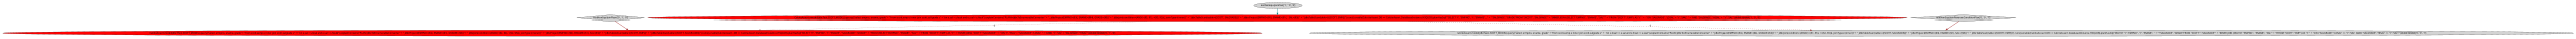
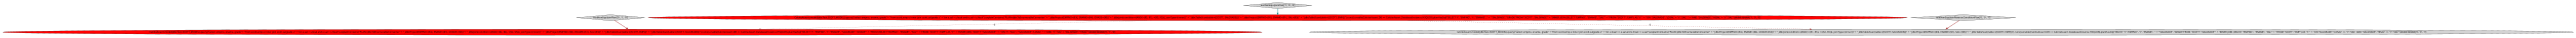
  digraph {
    fontname="Noto Sans"
    node [fillcolor=lightgray shape=diamond style=filled fontname="Noto Sans"]
    edge [style=bold color=brown fontname="Noto Sans"]
-   n1 [label="testNonEquiJoinPlan['1', '0', '0']" shape=ellipse]
+   n1 [label="testNonEquiJoinPlan['1', '0', '0']"]
    n2 [fillcolor=red label="CalciteAssert.model(JdbcTest.SCOTT_MODEL).query(\"select empno, ename, grade\" + \"from scott.emp e inner join scott.salgrade s\" + \"on e.sal > s.losal and e.sal < s.hisal\").explainContains(\"PLAN=JdbcToEnumerableConverter\" + \" JdbcProject(EMPNO=($3(, ENAME=($4(, GRADE=($0()\" + \" JdbcJoin(condition=(AND(>($5, $1), <($5, $2))(, joinType=(inner()\" + \" JdbcTableScan(table=((SCOTT, SALGRADE(()\" + \" JdbcProject(EMPNO=($0(, ENAME=($1(, SAL=($5()\" + \" JdbcTableScan(table=((SCOTT, EMP(()\").runs().enable(CalciteAssert.DB == CalciteAssert.DatabaseInstance.HSQLDB).planHasSql(\"SELECT \"t\".\"EMPNO\", \"t\".\"ENAME\", \" + \"\"SALGRADE\".\"GRADE\"FROM \"SCOTT\".\"SALGRADE\"\" + \"INNER JOIN (SELECT \"EMPNO\", \"ENAME\", \"SAL\"\" + \"FROM \"SCOTT\".\"EMP\") AS \"t\" \" + \"ON \"SALGRADE\".\"LOSAL\" < \"t\".\"SAL\" \" + \"AND \"SALGRADE\".\"HISAL\" > \"t\".\"SAL\"\")@@@3@@@['1', '0', '0']" shape=ellipse]
    n3 [fillcolor=red label="CalciteAssert.model(JdbcTest.SCOTT_MODEL).query(\"select empno, ename, grade\" + \"from scott.emp e inner join scott.salgrade s\" + \"on e.sal > s.losal and e.sal < s.hisal\").explainContains(\"PLAN=JdbcToEnumerableConverter\" + \" JdbcProject(EMPNO=($0(, ENAME=($1(, GRADE=($3()\" + \" JdbcJoin(condition=(AND(>($2, $4), <($2, $5))(, joinType=(inner()\" + \" JdbcProject(EMPNO=($0(, ENAME=($1(, SAL=($5()\" + \" JdbcTableScan(table=((SCOTT, EMP(()\" + \" JdbcTableScan(table=((SCOTT, SALGRADE(()\").runs().enable(CalciteAssert.DB == CalciteAssert.DatabaseInstance.HSQLDB).planHasSql(\"SELECT \"t\".\"EMPNO\", \"t\".\"ENAME\", \"SALGRADE\".\"GRADE\"\" + \"FROM (SELECT \"EMPNO\", \"ENAME\", \"SAL\"\" + \"FROM \"SCOTT\".\"EMP\") AS \"t\"\" + \"INNER JOIN \"SCOTT\".\"SALGRADE\" \" + \"ON \"t\".\"SAL\" > \"SALGRADE\".\"LOSAL\" \" + \"AND \"t\".\"SAL\" < \"SALGRADE\".\"HISAL\"\")@@@3@@@['0', '1', '0']" shape=ellipse]
    n4 [label="CalciteAssert.model(JdbcTest.SCOTT_MODEL).query(\"select empno, ename, grade\" + \"from scott.emp e inner join scott.salgrade s\" + \"on s.losal <= e.sal and s.hisal >= e.sal\").explainContains(\"PLAN=JdbcToEnumerableConverter\" + \" JdbcProject(EMPNO=($3(, ENAME=($4(, GRADE=($0()\" + \" JdbcJoin(condition=(AND(<=($1, $5), >=($2, $5))(, joinType=(inner()\" + \" JdbcTableScan(table=((SCOTT, SALGRADE(()\" + \" JdbcProject(EMPNO=($0(, ENAME=($1(, SAL=($5()\" + \" JdbcTableScan(table=((SCOTT, EMP(()\").runs().enable(CalciteAssert.DB == CalciteAssert.DatabaseInstance.HSQLDB).planHasSql(\"SELECT \"t\".\"EMPNO\", \"t\".\"ENAME\", \" + \"\"SALGRADE\".\"GRADE\"FROM \"SCOTT\".\"SALGRADE\"\" + \"INNER JOIN (SELECT \"EMPNO\", \"ENAME\", \"SAL\"\" + \"FROM \"SCOTT\".\"EMP\") AS \"t\" \" + \"ON \"SALGRADE\".\"LOSAL\" <= \"t\".\"SAL\" AND \"SALGRADE\".\"HISAL\" >= \"t\".\"SAL\"\")@@@3@@@['0', '0', '1']" shape=ellipse]
    n5 [label="testNonEquiJoinPlan['0', '1', '0']"]
    n6 [label="testNonEquiJoinReverseConditionPlan['0', '0', '1']"]
    n1 -> n2 [color=teal]
    n2 -> n3 [label=0 style=dashed]
    n2 -> n4 [label=0 style=dashed]
    n5 -> n3
    n6 -> n4
  }
